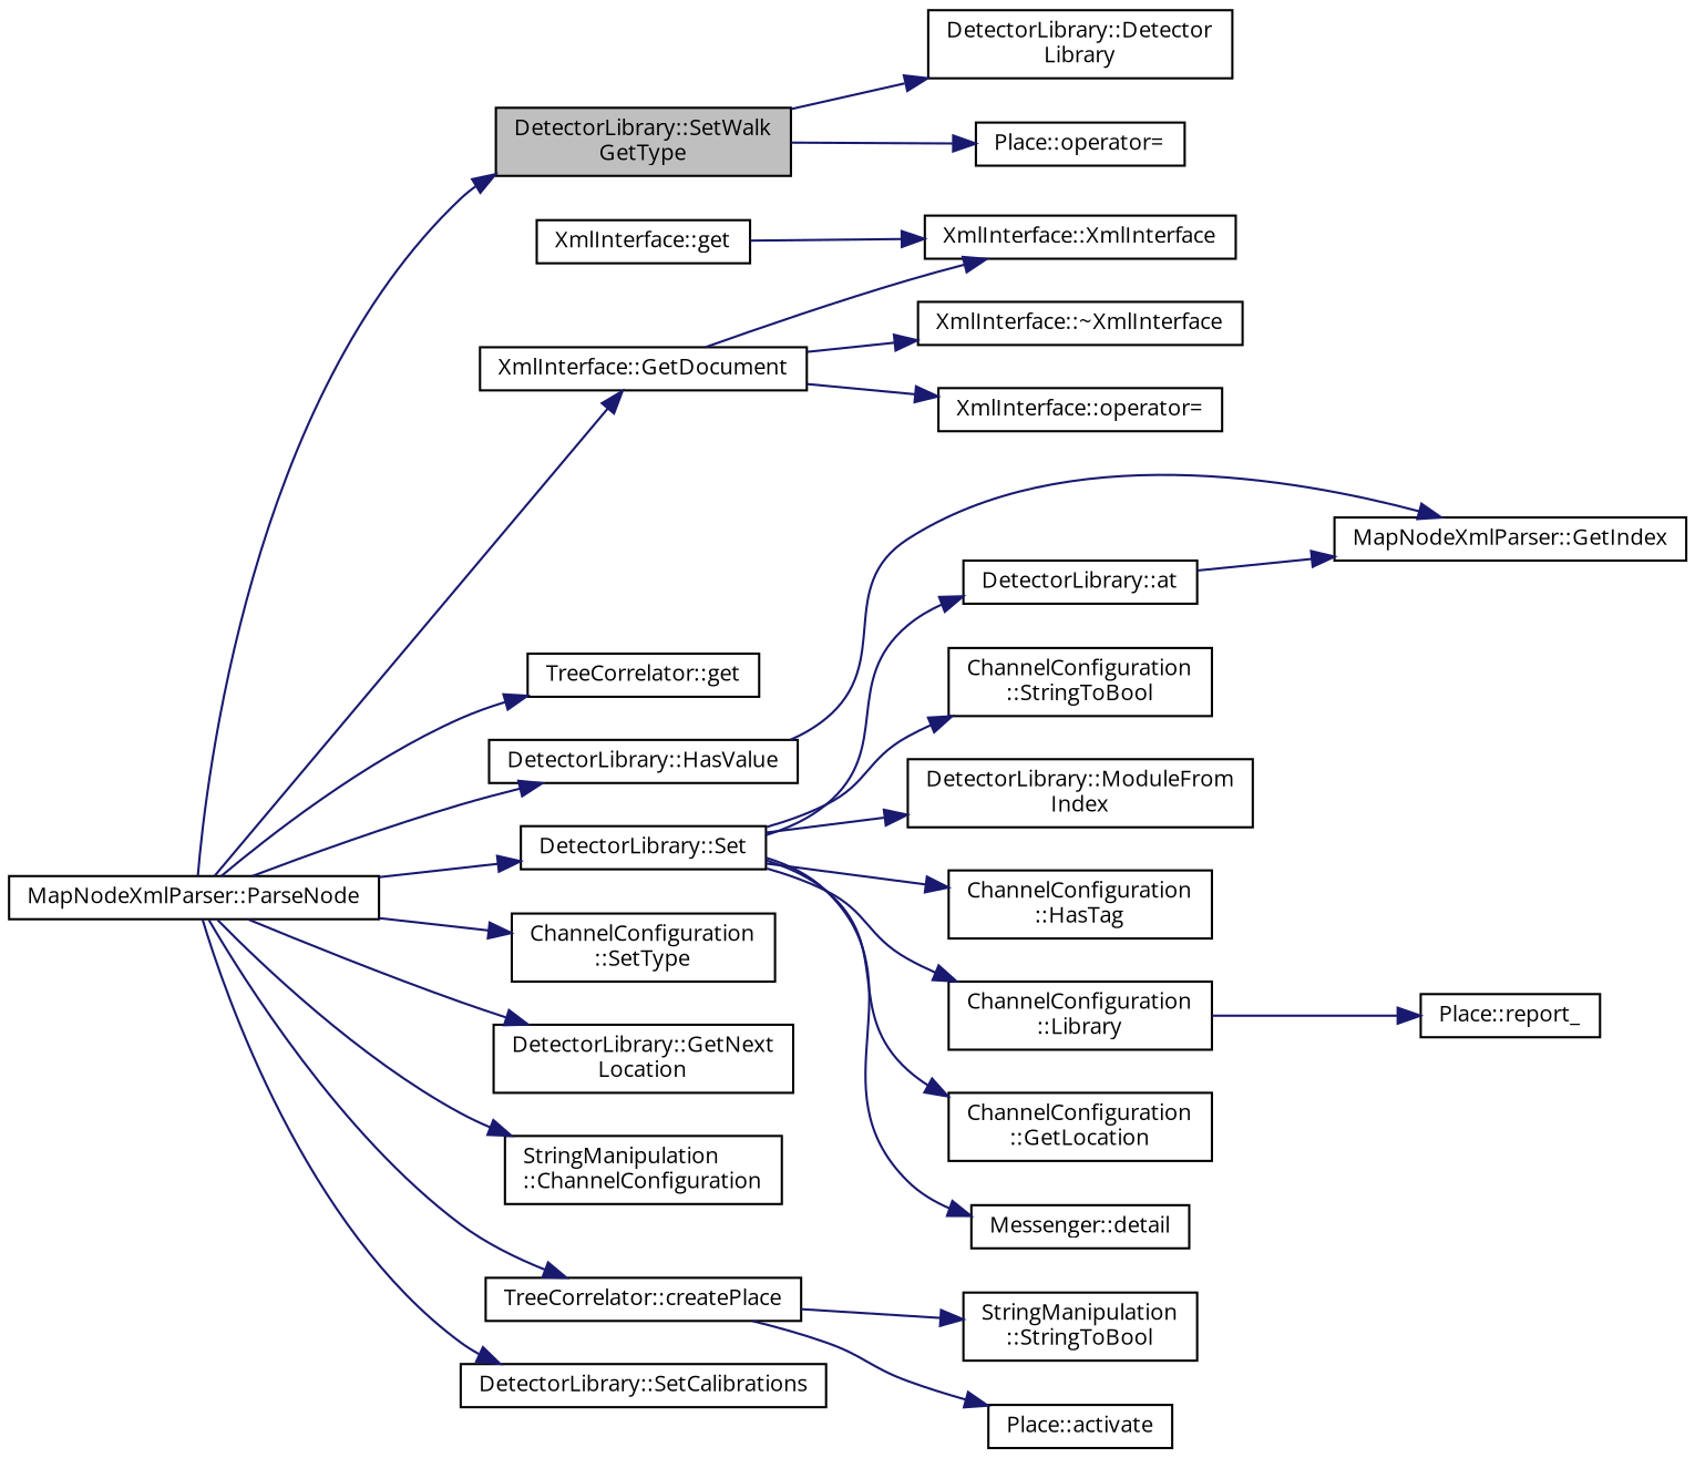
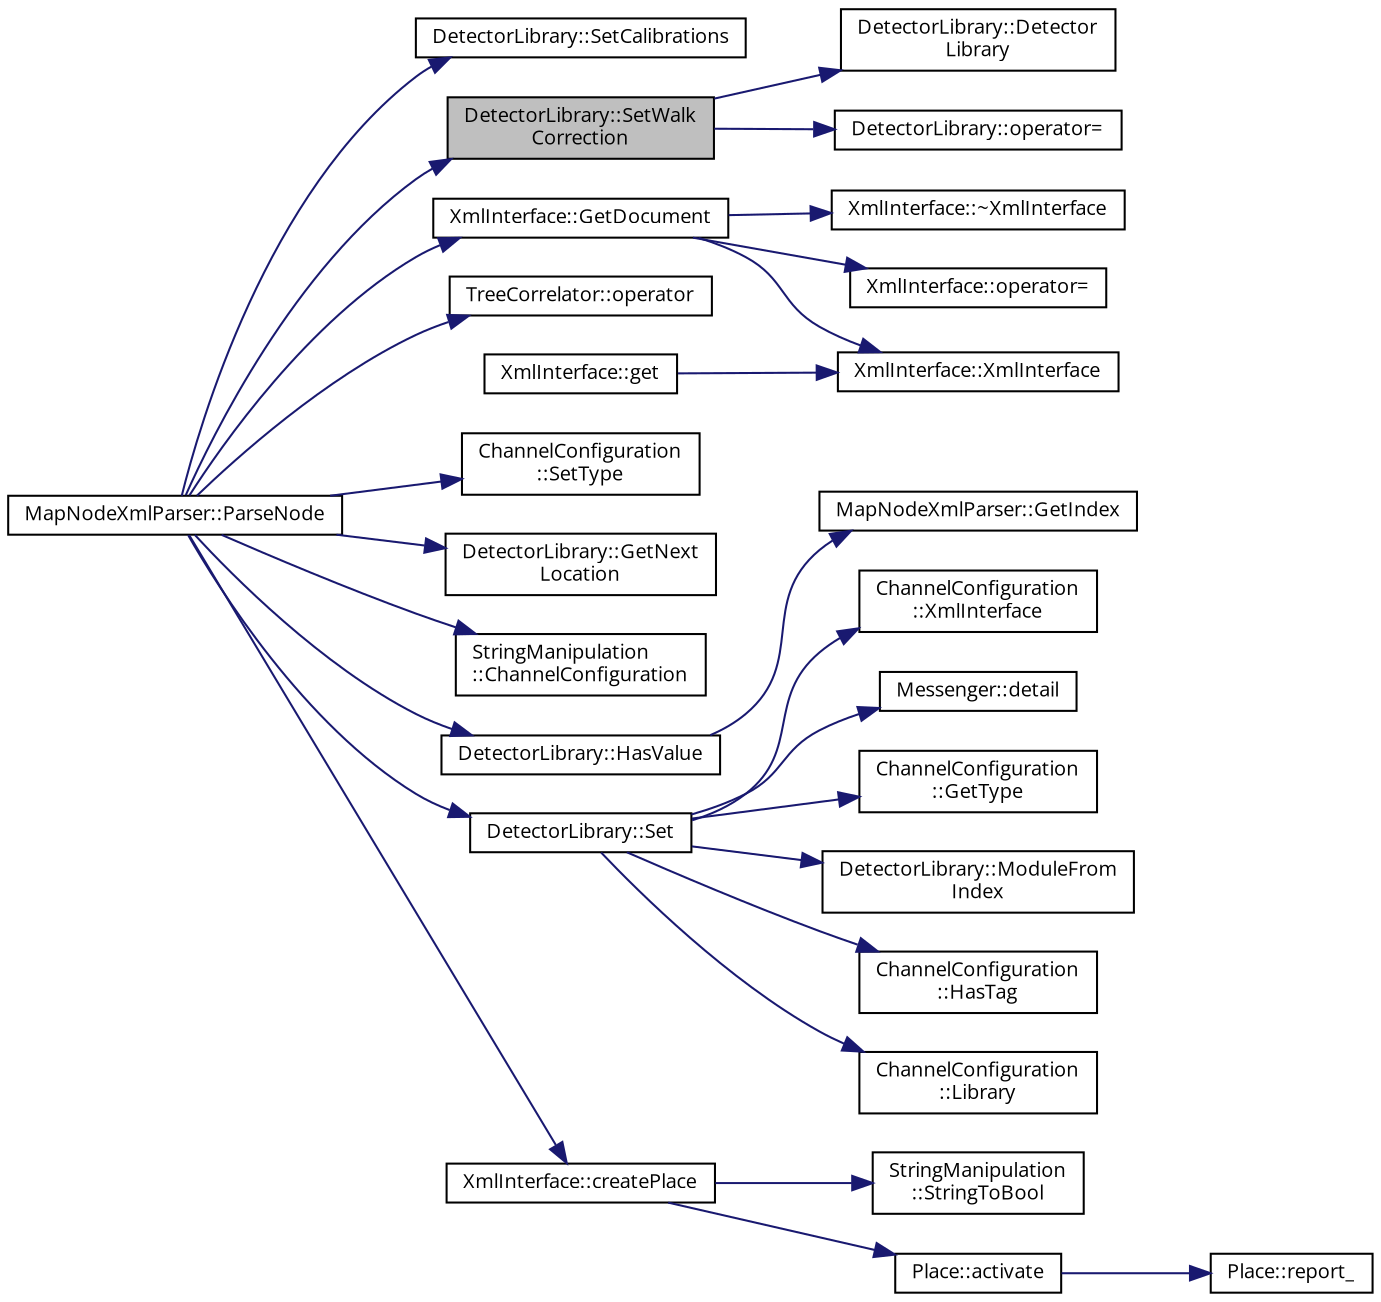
  digraph {
    fontname="Open Sans"
    rankdir=LR
    node [color=black fillcolor=white fontname="Open Sans" fontsize=10 shape=record style=filled]
    edge [color=midnightblue fontname="Open Sans" fontsize=10 labelfontname=Helvetica labelfontsize=10 style=solid]
-   n1 [fillcolor=grey75 fontcolor=black height=0.2 label="DetectorLibrary::SetWalk\lGetType" width=0.4]
+   n1 [fillcolor=grey75 fontcolor=black height=0.2 label="DetectorLibrary::SetWalk\lCorrection" width=0.4]
    n2 [height=0.2 label="DetectorLibrary::Detector\lLibrary" width=0.4]
-   n3 [height=0.2 label="Place::operator=" width=0.4]
+   n3 [height=0.2 label="DetectorLibrary::operator=" width=0.4]
    n4 [height=0.2 label="MapNodeXmlParser::ParseNode" width=0.4]
    n5 [height=0.2 label="XmlInterface::GetDocument" width=0.4]
-   n6 [height=0.2 label="TreeCorrelator::get" width=0.4]
+   n6 [height=0.2 label="TreeCorrelator::operator" width=0.4]
    n7 [height=0.2 label="DetectorLibrary::HasValue" width=0.4]
    n8 [height=0.2 label="ChannelConfiguration\l::SetType" width=0.4]
    n9 [height=0.2 label="DetectorLibrary::GetNext\lLocation" width=0.4]
    n10 [height=0.2 label="StringManipulation\l::ChannelConfiguration" width=0.4]
    n11 [height=0.2 label="DetectorLibrary::Set" width=0.4]
-   n12 [height=0.2 label="TreeCorrelator::createPlace" width=0.4]
+   n12 [height=0.2 label="XmlInterface::createPlace" width=0.4]
    n13 [height=0.2 label="DetectorLibrary::SetCalibrations" width=0.4]
    n14 [height=0.2 label="XmlInterface::get" width=0.4]
    n15 [height=0.2 label="XmlInterface::XmlInterface" width=0.4]
    n16 [height=0.2 label="XmlInterface::~XmlInterface" width=0.4]
    n17 [height=0.2 label="XmlInterface::operator=" width=0.4]
    n18 [height=0.2 label="MapNodeXmlParser::GetIndex" width=0.4]
-   n19 [height=0.2 label="ChannelConfiguration\l::StringToBool" width=0.4]
+   n19 [height=0.2 label="ChannelConfiguration\l::GetType" width=0.4]
    n20 [height=0.2 label="DetectorLibrary::ModuleFrom\lIndex" width=0.4]
    n21 [height=0.2 label="ChannelConfiguration\l::HasTag" width=0.4]
    n22 [height=0.2 label="ChannelConfiguration\l::Library" width=0.4]
-   n23 [height=0.2 label="ChannelConfiguration\l::GetLocation" width=0.4]
-   n24 [height=0.2 label="DetectorLibrary::at" width=0.4]
+   n23 [height=0.2 label="ChannelConfiguration\l::XmlInterface" width=0.4]
    n25 [height=0.2 label="Messenger::detail" width=0.4]
    n26 [height=0.2 label="StringManipulation\l::StringToBool" width=0.4]
    n27 [height=0.2 label="Place::activate" width=0.4]
    n28 [height=0.2 label="Place::report_" width=0.4]
    n1 -> n2
    n1 -> n3
    n4 -> n1
    n4 -> n5
    n4 -> n6
    n4 -> n7
    n4 -> n8
    n4 -> n9
    n4 -> n10
    n4 -> n11
    n4 -> n12
    n4 -> n13
    n5 -> n15
    n5 -> n16
    n5 -> n17
    n7 -> n18
    n11 -> n19
    n11 -> n20
    n11 -> n21
    n11 -> n22
    n11 -> n23
-   n11 -> n24
    n11 -> n25
    n12 -> n26
    n12 -> n27
    n14 -> n15
-   n24 -> n18
-   n22 -> n28
+   n27 -> n28
  }
